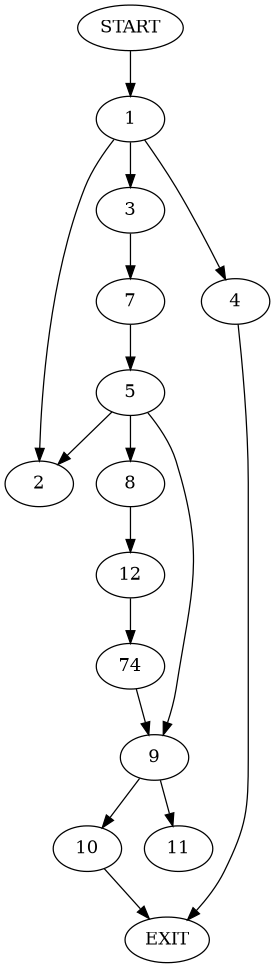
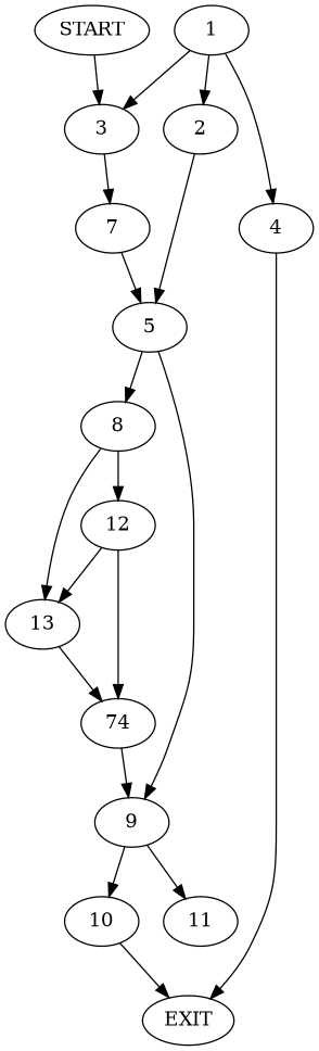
  digraph {
    n1 [label=START]
    1
    2
    3
    4
    n6 [label=EXIT]
    5
    7
    8
    9
    12
+   13
    10
    11
    n15 [label=74]
-   n1 -> 1
+   n1 -> 3
    1 -> 2
    1 -> 3
    1 -> 4
-   5 -> 2
+   2 -> 5
    3 -> 7
    4 -> n6
    5 -> 8
    5 -> 9
    7 -> 5
    8 -> 12
+   8 -> 13
    9 -> 10
    9 -> 11
+   12 -> 13
    12 -> n15
+   13 -> n15
    10 -> n6
    n15 -> 9
  }
